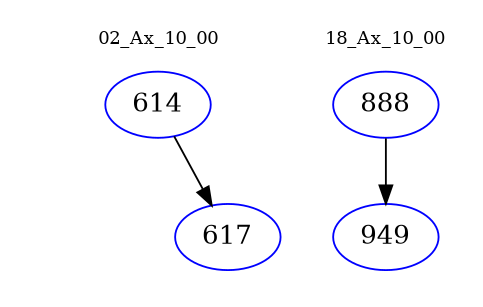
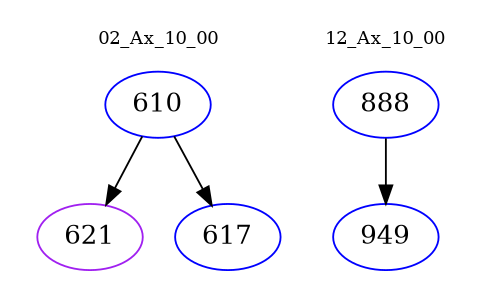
  digraph {
    node [color=blue]
    edge [color=black]
-   n1 [label=614]
+   n1 [label=610]
+   n2 [color=purple label=621]
    n3 [label=617]
    n4 [label=888]
    n5 [label=949]
    subgraph cluster_1 {
      color=white
      fontsize=10
      label="02_Ax_10_00"
      n1
+     n2
      n3
    }
    subgraph cluster_2 {
      color=white
      fontsize=10
-     label="18_Ax_10_00"
+     label="12_Ax_10_00"
      n4
      n5
    }
+   n1 -> n2
    n1 -> n3
    n4 -> n5
  }
